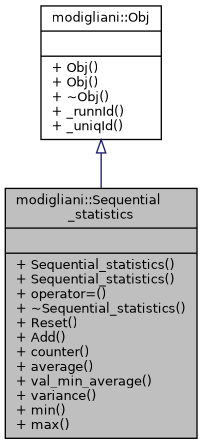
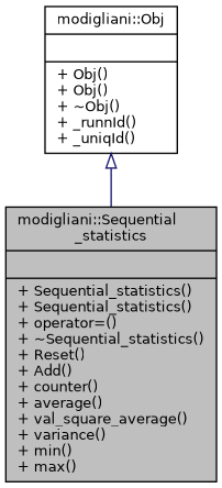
  digraph {
    node [color=black fontname=Helvetica fontsize=10 shape=record]
-   n1 [fillcolor=grey75 fontcolor=black height=0.2 label="{modigliani::Sequential\l_statistics\n||+ Sequential_statistics()\l+ Sequential_statistics()\l+ operator=()\l+ ~Sequential_statistics()\l+ Reset()\l+ Add()\l+ counter()\l+ average()\l+ val_min_average()\l+ variance()\l+ min()\l+ max()\l}" style=filled width=0.4]
+   n1 [fillcolor=grey75 fontcolor=black height=0.2 label="{modigliani::Sequential\l_statistics\n||+ Sequential_statistics()\l+ Sequential_statistics()\l+ operator=()\l+ ~Sequential_statistics()\l+ Reset()\l+ Add()\l+ counter()\l+ average()\l+ val_square_average()\l+ variance()\l+ min()\l+ max()\l}" style=filled width=0.4]
    n2 [height=0.2 label="{modigliani::Obj\n||+ Obj()\l+ Obj()\l+ ~Obj()\l+ _runnId()\l+ _uniqId()\l}" width=0.4]
    n2 -> n1 [arrowtail=onormal color=midnightblue dir=back fontname=Helvetica fontsize=10 labelfontname=Helvetica labelfontsize=10 style=solid]
  }
